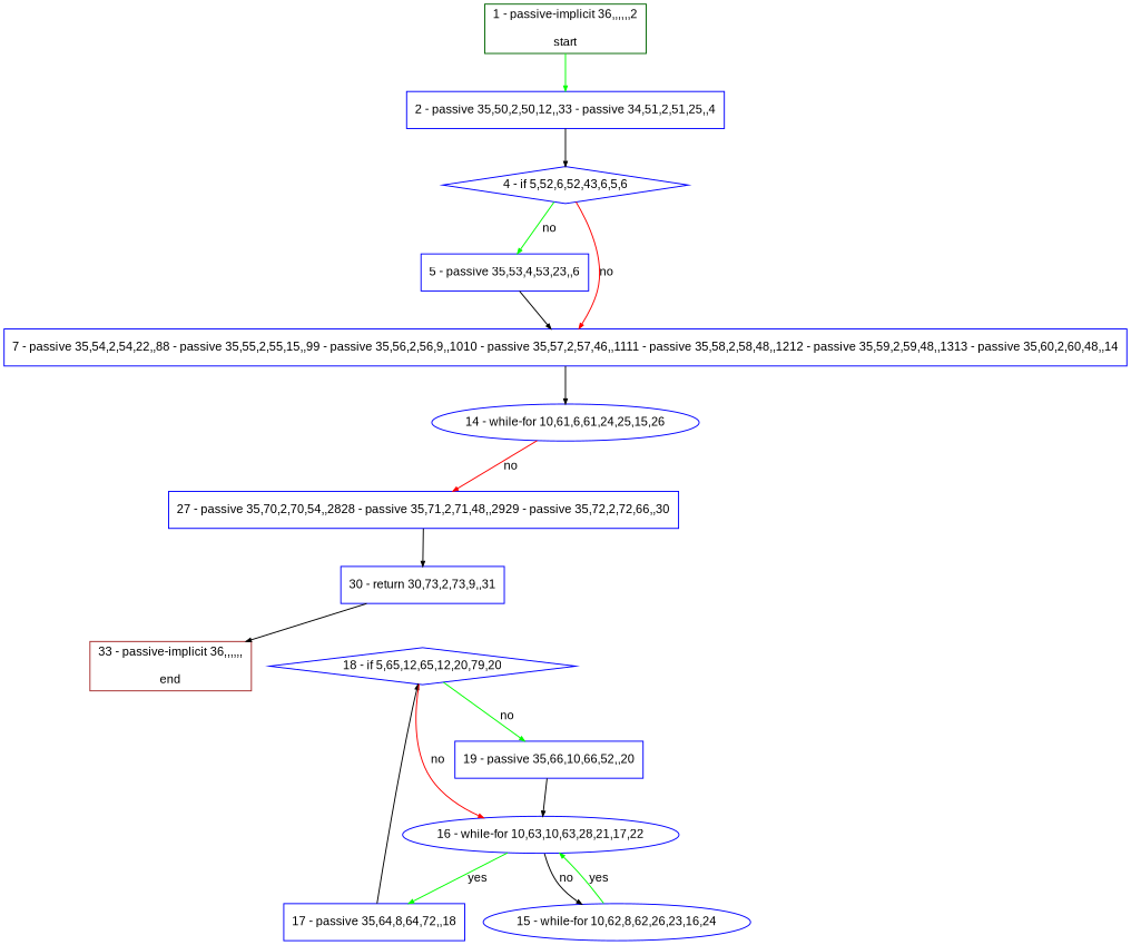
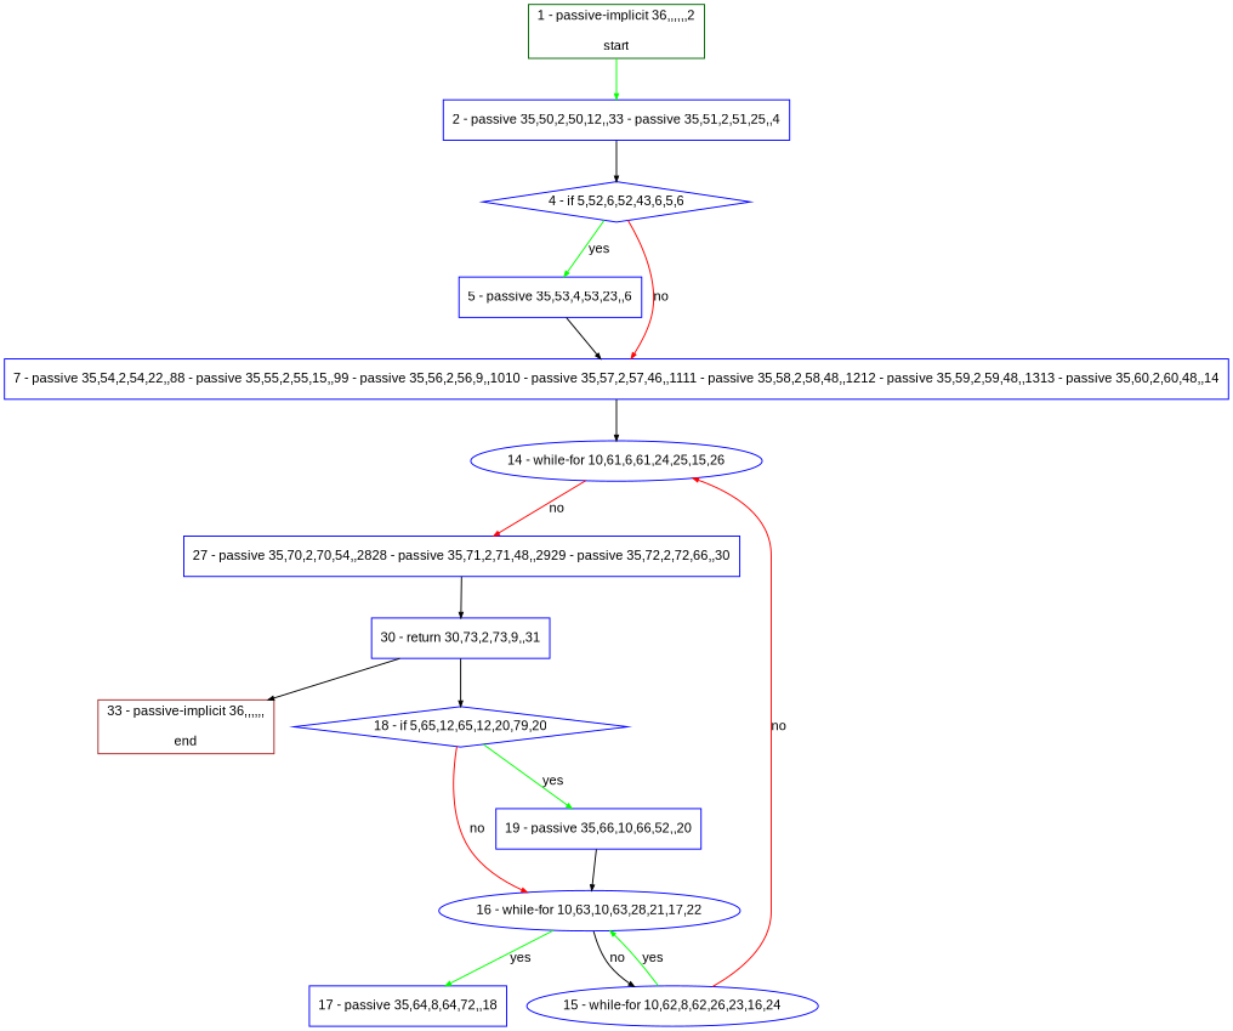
  digraph {
    bgcolor=white
    compound=true
    fillcolor="#FFFFCC"
    fontname=Arial
    fontsize=12
    pack=true
    packmode=clust
    style="rounded,filled"
    node [color="#0000ff" compound=true fillcolor="#ffffff" fixedsize=false fontname=Arial fontsize=12 node_initialized=no shape=box style=filled]
    edge [arrowhead=normal arrowsize=0.5 arrowtail=none color="#000000" compound=true dir=forward fontcolor=black fontname=Arial fontsize=12]
-   n1 [label="2 - passive 35,50,2,50,12,,33 - passive 34,51,2,51,25,,4"]
+   n1 [label="2 - passive 35,50,2,50,12,,33 - passive 35,51,2,51,25,,4"]
    n2 [label="4 - if 5,52,6,52,43,6,5,6" shape=diamond]
    n3 [label="5 - passive 35,53,4,53,23,,6"]
    n4 [label="7 - passive 35,54,2,54,22,,88 - passive 35,55,2,55,15,,99 - passive 35,56,2,56,9,,1010 - passive 35,57,2,57,46,,1111 - passive 35,58,2,58,48,,1212 - passive 35,59,2,59,48,,1313 - passive 35,60,2,60,48,,14"]
    n5 [color="#006400" label="1 - passive-implicit 36,,,,,,2\n\nstart"]
    n6 [label="14 - while-for 10,61,6,61,24,25,15,26" shape=oval]
    n7 [label="27 - passive 35,70,2,70,54,,2828 - passive 35,71,2,71,48,,2929 - passive 35,72,2,72,66,,30"]
    n8 [label="15 - while-for 10,62,8,62,26,23,16,24" shape=oval]
    n9 [label="16 - while-for 10,63,10,63,28,21,17,22" shape=oval]
    n10 [label="30 - return 30,73,2,73,9,,31"]
    n11 [label="17 - passive 35,64,8,64,72,,18"]
    n12 [color="#a52a2a" label="33 - passive-implicit 36,,,,,,\n\nend"]
    n13 [label="18 - if 5,65,12,65,12,20,79,20" shape=diamond]
    n14 [label="19 - passive 35,66,10,66,52,,20"]
    n1 -> n2
-   n2 -> n3 [color="#00ff00" label=no]
+   n2 -> n3 [color="#00ff00" label=yes]
    n2 -> n4 [color="#ff0000" label=no]
    n3 -> n4
    n4 -> n6
    n5 -> n1 [color="#00ff00"]
    n6 -> n7 [color="#ff0000" label=no]
    n7 -> n10
+   n8 -> n6 [color="#ff0000" label=no]
    n8 -> n9 [color="#00ff00" label=yes]
    n9 -> n8 [label=no]
    n9 -> n11 [color="#00ff00" label=yes]
    n10 -> n12
-   n11 -> n13
+   n10 -> n13
    n13 -> n9 [color="#ff0000" label=no]
-   n13 -> n14 [color="#00ff00" label=no]
+   n13 -> n14 [color="#00ff00" label=yes]
    n14 -> n9
  }
